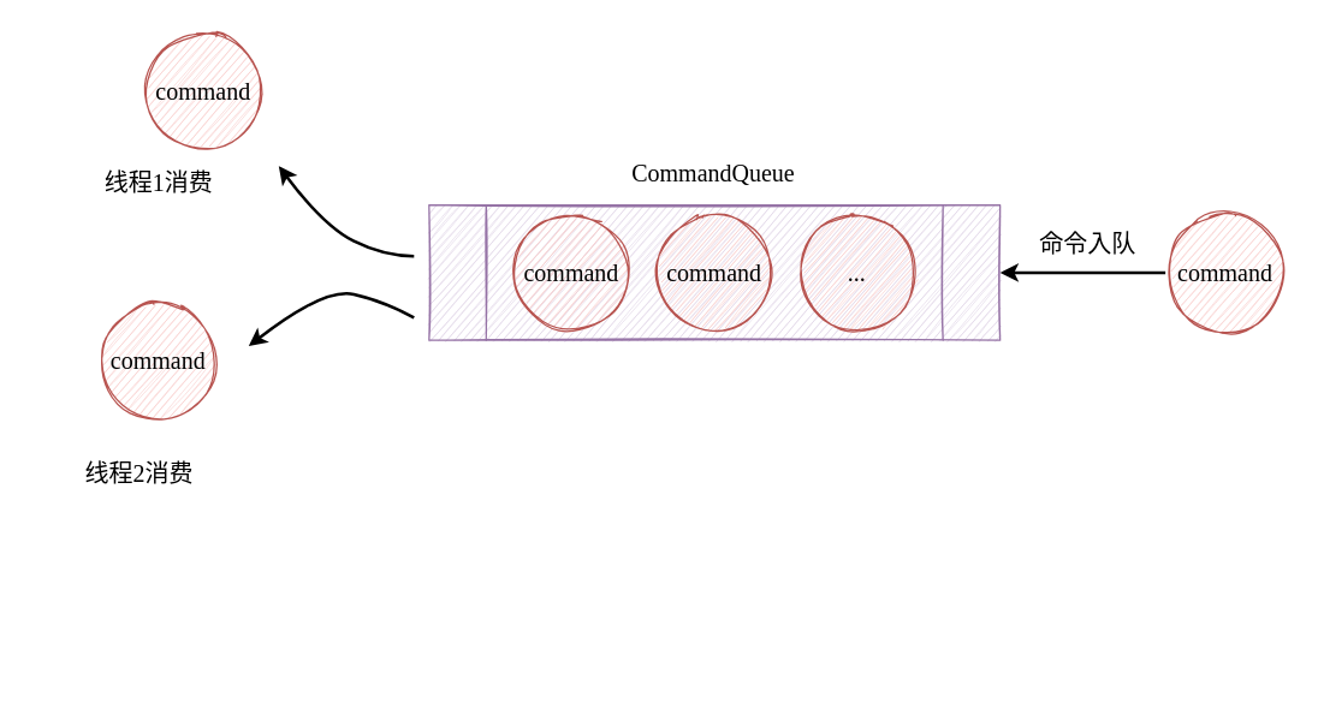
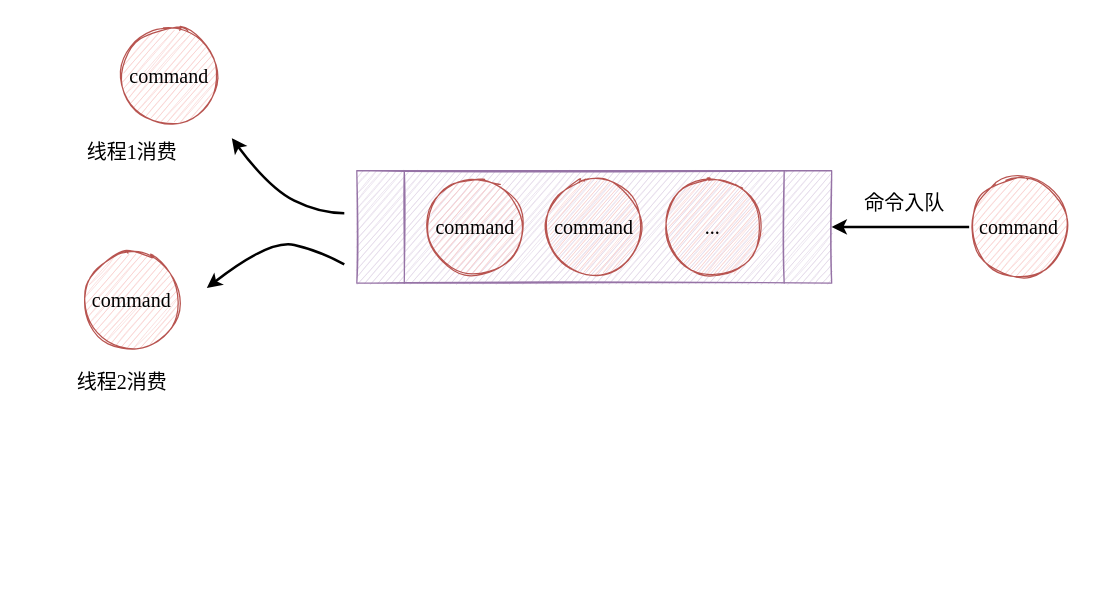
  <mxCell id="0" />
  <mxCell id="1" parent="0" />
  <mxCell id="2" style="edgeStyle=none;rounded=0;sketch=1;orthogonalLoop=1;jettySize=auto;html=1;strokeWidth=2;fontFamily=Comic Sans MS;fontSize=16;" parent="1" edge="1"><mxGeometry relative="1" as="geometry"><mxPoint x="645" y="450" as="sourcePoint" /></mxGeometry></mxCell>
  <mxCell id="3" value="" style="shape=process;whiteSpace=wrap;html=1;backgroundOutline=1;fontFamily=Comic Sans MS;fontSize=16;fillColor=#e1d5e7;strokeColor=#9673a6;sketch=1;" vertex="1" parent="1"><mxGeometry x="285" y="136" width="380" height="90" as="geometry" /></mxCell>
  <mxCell id="4" value="command" style="ellipse;whiteSpace=wrap;html=1;aspect=fixed;sketch=1;fontFamily=Comic Sans MS;fontSize=16;fillColor=#f8cecc;strokeColor=#b85450;" vertex="1" parent="1"><mxGeometry x="340" y="141" width="80" height="80" as="geometry" /></mxCell>
  <mxCell id="5" value="command" style="ellipse;whiteSpace=wrap;html=1;aspect=fixed;sketch=1;fontFamily=Comic Sans MS;fontSize=16;fillColor=#f8cecc;strokeColor=#b85450;" vertex="1" parent="1"><mxGeometry x="435" y="141" width="80" height="80" as="geometry" /></mxCell>
  <mxCell id="6" value="..." style="ellipse;whiteSpace=wrap;html=1;aspect=fixed;sketch=1;fontFamily=Comic Sans MS;fontSize=16;fillColor=#f8cecc;strokeColor=#b85450;" vertex="1" parent="1"><mxGeometry x="530" y="141" width="80" height="80" as="geometry" /></mxCell>
  <mxCell id="7" style="edgeStyle=orthogonalEdgeStyle;rounded=0;orthogonalLoop=1;jettySize=auto;html=1;entryX=1;entryY=0.5;entryDx=0;entryDy=0;strokeWidth=2;fontFamily=Comic Sans MS;fontSize=16;endArrow=classic;endFill=1;" edge="1" parent="1" source="9" target="3"><mxGeometry relative="1" as="geometry" /></mxCell>
  <mxCell id="8" value="命令入队" style="edgeLabel;html=1;align=center;verticalAlign=middle;resizable=0;points=[];fontSize=16;fontFamily=Comic Sans MS;" vertex="1" connectable="0" parent="7"><mxGeometry x="-0.008" y="1" relative="1" as="geometry"><mxPoint x="2" y="-21" as="offset" /></mxGeometry></mxCell>
  <mxCell id="9" value="command" style="ellipse;whiteSpace=wrap;html=1;aspect=fixed;sketch=1;fontFamily=Comic Sans MS;fontSize=16;fillColor=#f8cecc;strokeColor=#b85450;" vertex="1" parent="1"><mxGeometry x="775" y="141" width="80" height="80" as="geometry" /></mxCell>
- <mxCell id="10" value="&lt;font face=&quot;Comic Sans MS&quot;&gt;&lt;span style=&quot;font-size: 16px;&quot;&gt;CommandQueue&lt;/span&gt;&lt;/font&gt;" style="text;html=1;strokeColor=none;fillColor=none;align=center;verticalAlign=middle;whiteSpace=wrap;rounded=0;" vertex="1" parent="1"><mxGeometry x="397" y="100" width="155" height="30" as="geometry" /></mxCell>
  <mxCell id="11" value="" style="curved=1;endArrow=classic;html=1;rounded=0;strokeWidth=2;fontFamily=Comic Sans MS;fontSize=16;" edge="1" parent="1"><mxGeometry width="50" height="50" relative="1" as="geometry"><mxPoint x="275" y="170" as="sourcePoint" /><mxPoint x="185" y="110" as="targetPoint" /><Array as="points"><mxPoint x="255" y="170" /><mxPoint x="215" y="150" /></Array></mxGeometry></mxCell>
  <mxCell id="12" value="" style="curved=1;endArrow=classic;html=1;rounded=0;strokeWidth=2;fontFamily=Comic Sans MS;fontSize=16;" edge="1" parent="1"><mxGeometry width="50" height="50" relative="1" as="geometry"><mxPoint x="275" y="211" as="sourcePoint" /><mxPoint x="165" y="230" as="targetPoint" /><Array as="points"><mxPoint x="255" y="200" /><mxPoint x="215" y="191" /></Array></mxGeometry></mxCell>
  <mxCell id="13" value="command" style="ellipse;whiteSpace=wrap;html=1;aspect=fixed;sketch=1;fontFamily=Comic Sans MS;fontSize=16;fillColor=#f8cecc;strokeColor=#b85450;" vertex="1" parent="1"><mxGeometry x="95" y="20" width="80" height="80" as="geometry" /></mxCell>
  <mxCell id="14" value="command" style="ellipse;whiteSpace=wrap;html=1;aspect=fixed;sketch=1;fontFamily=Comic Sans MS;fontSize=16;fillColor=#f8cecc;strokeColor=#b85450;" vertex="1" parent="1"><mxGeometry x="65" y="200" width="80" height="80" as="geometry" /></mxCell>
  <mxCell id="15" value="&lt;font face=&quot;Comic Sans MS&quot;&gt;&lt;span style=&quot;font-size: 16px;&quot;&gt;线程1消费&lt;/span&gt;&lt;/font&gt;" style="text;html=1;strokeColor=none;fillColor=none;align=center;verticalAlign=middle;whiteSpace=wrap;rounded=0;" vertex="1" parent="1"><mxGeometry x="27.5" y="106" width="155" height="30" as="geometry" /></mxCell>
- <mxCell id="16" value="&lt;font face=&quot;Comic Sans MS&quot;&gt;&lt;span style=&quot;font-size: 16px;&quot;&gt;线程2消费&lt;/span&gt;&lt;/font&gt;" style="text;html=1;strokeColor=none;fillColor=none;align=center;verticalAlign=middle;whiteSpace=wrap;rounded=0;" vertex="1" parent="1"><mxGeometry x="15" y="300" width="155" height="30" as="geometry" /></mxCell>
+ <mxCell id="16" value="&lt;font face=&quot;Comic Sans MS&quot;&gt;&lt;span style=&quot;font-size: 16px;&quot;&gt;线程2消费&lt;/span&gt;&lt;/font&gt;" style="text;html=1;strokeColor=none;fillColor=none;align=center;verticalAlign=middle;whiteSpace=wrap;rounded=0;" vertex="1" parent="1"><mxGeometry x="20" y="290" width="155" height="30" as="geometry" /></mxCell>
